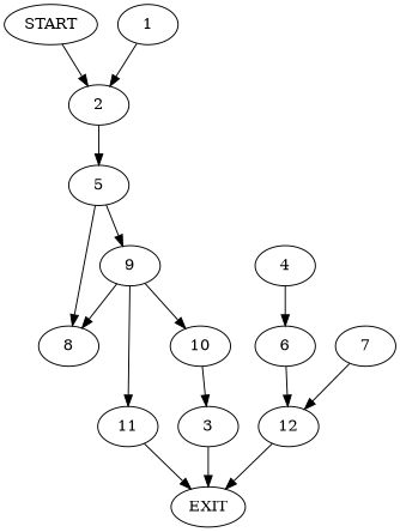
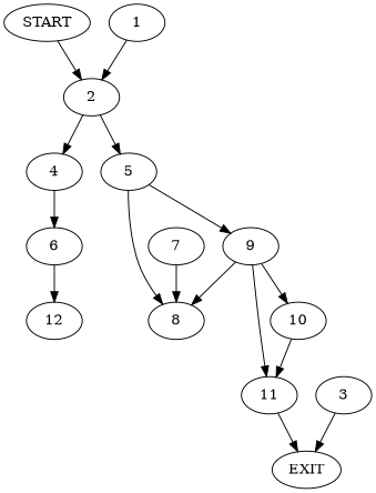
  digraph {
    n1 [label=START]
    2
    1
    n4 [label=EXIT]
    4
    5
    3
    6
    8
    9
    12
    7
    11
    10
    n1 -> 2
+   2 -> 4
    2 -> 5
    1 -> 2
    4 -> 6
    5 -> 8
    5 -> 9
    3 -> n4
    6 -> 12
    9 -> 8
    9 -> 11
    9 -> 10
-   12 -> n4
-   7 -> 12
+   7 -> 8
    11 -> n4
-   10 -> 3
+   10 -> 11
  }
